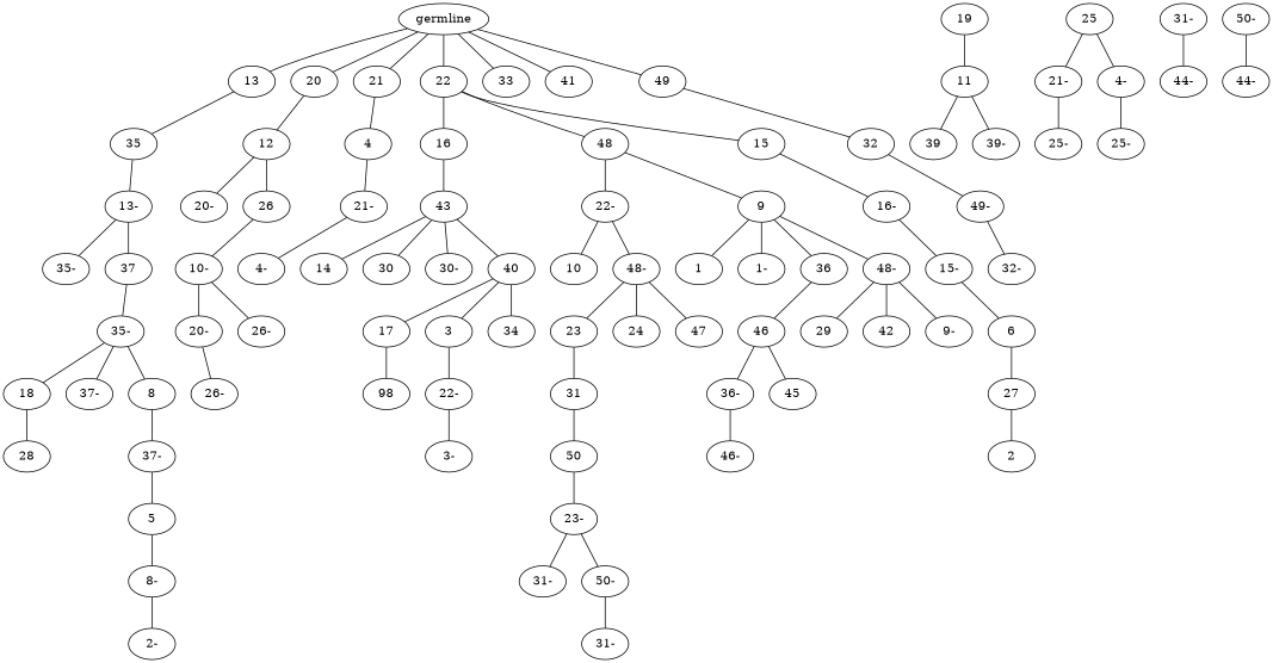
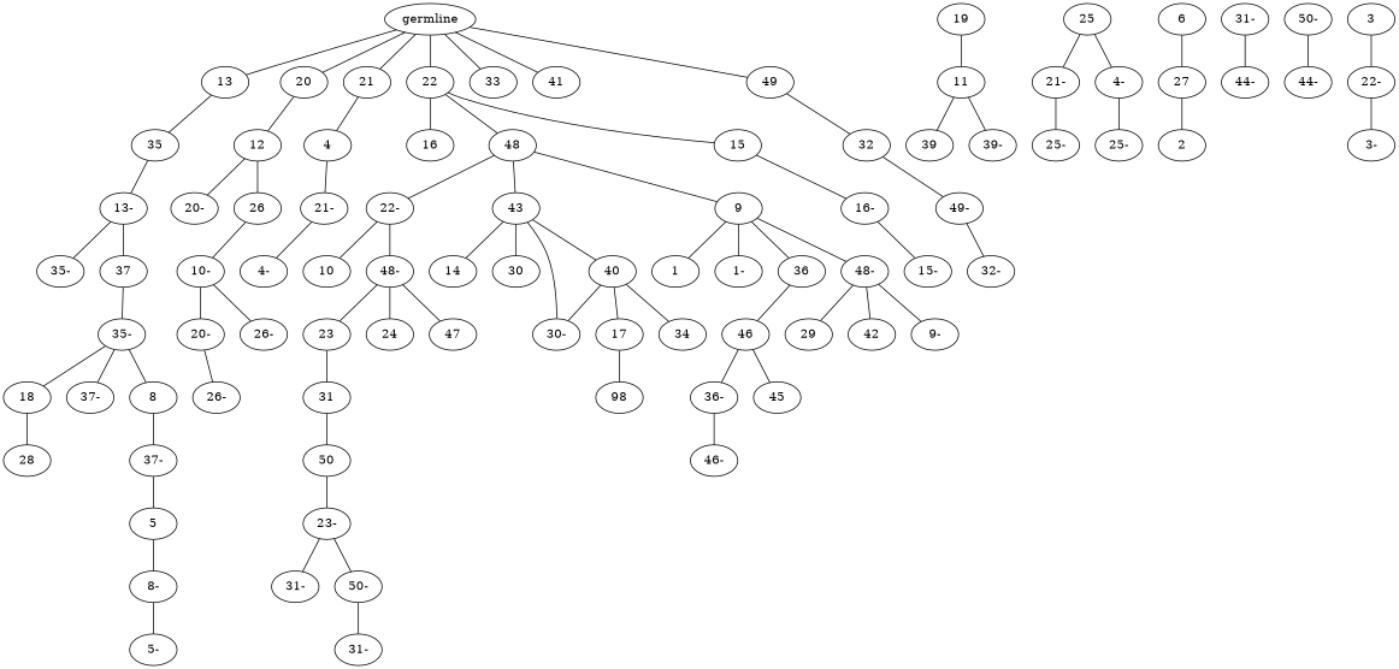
  graph {
    n1 [label=germline]
    n2 [label=13]
    n3 [label=20]
    n4 [label=21]
    n5 [label=22]
    n6 [label=33]
    n7 [label=41]
    n8 [label=49]
    n9 [label=35]
    n10 [label=19]
    n11 [label=11]
    n12 [label=12]
    n13 [label=4]
    n14 [label=16]
    n15 [label=48]
    n16 [label=15]
    n17 [label=32]
    n18 [label="13-"]
    n19 [label="35-"]
    n20 [label=37]
    n21 [label="35-"]
    n22 [label=18]
    n23 [label="37-"]
    n24 [label=8]
    n25 [label=28]
    n26 [label="37-"]
    n27 [label=5]
    n28 [label="8-"]
-   n29 [label="2-"]
+   n29 [label="5-"]
    n30 [label=39]
    n31 [label="39-"]
    n32 [label="20-"]
    n33 [label=26]
    n34 [label="10-"]
    n35 [label="20-"]
    n36 [label="26-"]
    n37 [label="26-"]
    n38 [label="21-"]
    n39 [label="4-"]
    n40 [label=25]
    n41 [label="21-"]
    n42 [label="4-"]
    n43 [label="25-"]
    n44 [label="25-"]
    n45 [label="22-"]
    n46 [label=43]
    n47 [label=9]
    n48 [label="16-"]
    n49 [label="15-"]
    n50 [label=6]
    n51 [label=27]
    n52 [label=2]
    n53 [label=10]
    n54 [label="48-"]
    n55 [label=14]
    n56 [label=30]
    n57 [label="30-"]
    n58 [label=40]
    n59 [label=1]
    n60 [label="1-"]
    n61 [label=36]
    n62 [label="48-"]
    n63 [label=23]
    n64 [label=24]
    n65 [label=47]
    n66 [label=31]
    n67 [label=50]
    n68 [label="23-"]
    n69 [label="31-"]
    n70 [label="50-"]
    n71 [label="31-"]
    n72 [label="31-"]
    n73 [label="44-"]
    n74 [label="50-"]
    n75 [label="44-"]
    n76 [label=17]
    n77 [label=3]
    n78 [label=34]
    n79 [label=98]
    n80 [label="22-"]
    n81 [label="3-"]
    n82 [label=46]
    n83 [label=29]
    n84 [label=42]
    n85 [label="9-"]
    n86 [label="36-"]
    n87 [label=45]
    n88 [label="46-"]
    n89 [label="49-"]
    n90 [label="32-"]
    n1 -- n2
    n1 -- n3
    n1 -- n4
    n1 -- n5
    n1 -- n6
    n1 -- n7
    n1 -- n8
    n2 -- n9
    n3 -- n12
    n4 -- n13
    n5 -- n14
    n5 -- n15
    n5 -- n16
    n8 -- n17
    n9 -- n18
    n10 -- n11
    n11 -- n30
    n11 -- n31
    n12 -- n32
    n12 -- n33
    n13 -- n38
    n15 -- n45
-   n14 -- n46
+   n15 -- n46
    n15 -- n47
    n16 -- n48
    n17 -- n89
    n18 -- n19
    n18 -- n20
    n20 -- n21
    n21 -- n22
    n21 -- n23
    n21 -- n24
    n22 -- n25
    n24 -- n26
    n26 -- n27
    n27 -- n28
    n28 -- n29
    n33 -- n34
    n34 -- n35
    n34 -- n36
    n35 -- n37
    n38 -- n39
    n40 -- n41
    n40 -- n42
    n41 -- n43
    n42 -- n44
    n45 -- n53
    n45 -- n54
    n46 -- n55
    n46 -- n56
    n46 -- n57
    n46 -- n58
    n47 -- n59
    n47 -- n60
    n47 -- n61
    n47 -- n62
    n48 -- n49
-   n49 -- n50
    n50 -- n51
    n51 -- n52
    n54 -- n63
    n54 -- n64
    n54 -- n65
    n58 -- n76
-   n58 -- n77
+   n58 -- n57
    n58 -- n78
    n61 -- n82
    n62 -- n83
    n62 -- n84
    n62 -- n85
    n63 -- n66
    n66 -- n67
    n67 -- n68
    n68 -- n69
    n68 -- n70
    n70 -- n71
    n72 -- n73
    n74 -- n75
    n76 -- n79
    n77 -- n80
    n80 -- n81
    n82 -- n86
    n82 -- n87
    n86 -- n88
    n89 -- n90
  }
